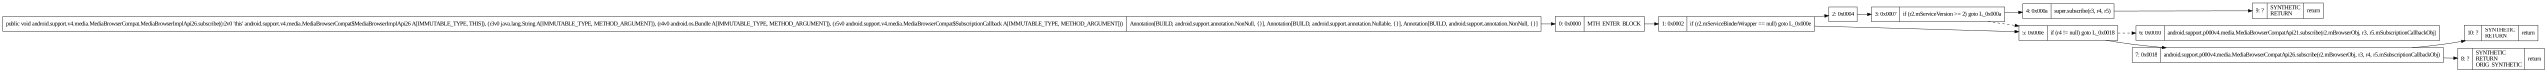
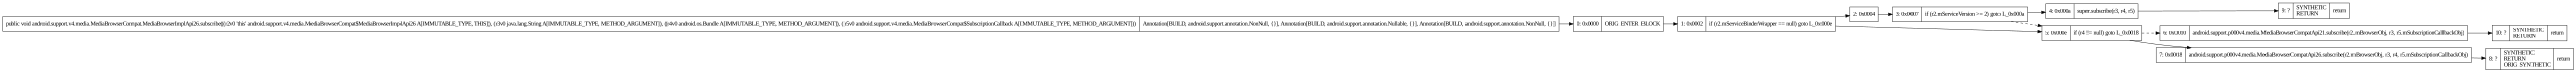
  digraph {
    fontname="Liberation Serif"
    rankdir=LR
    node [fontname="Liberation Serif" shape=record]
    edge [fontname="Liberation Serif"]
-   n1 [label="{0\:\ 0x0000|MTH_ENTER_BLOCK\l}"]
+   n1 [label="{0\:\ 0x0000|ORIG_ENTER_BLOCK\l}"]
    n2 [label="{1\:\ 0x0002|if (r2.mServiceBinderWrapper == null) goto L_0x000e\l}"]
    n3 [label="{2\:\ 0x0004}"]
    n4 [label="{5\:\ 0x000e|if (r4 != null) goto L_0x0018\l}"]
    n5 [label="{3\:\ 0x0007|if (r2.mServiceVersion \>= 2) goto L_0x000a\l}"]
    n6 [label="{6\:\ 0x0010|android.support.p000v4.media.MediaBrowserCompatApi21.subscribe(r2.mBrowserObj, r3, r5.mSubscriptionCallbackObj)\l}"]
    n7 [label="{7\:\ 0x0018|android.support.p000v4.media.MediaBrowserCompatApi26.subscribe(r2.mBrowserObj, r3, r4, r5.mSubscriptionCallbackObj)\l}"]
    n8 [label="{4\:\ 0x000a|super.subscribe(r3, r4, r5)\l}"]
    n9 [label="{9\:\ ?|SYNTHETIC\lRETURN\l|return\l}"]
    n10 [label="{10\:\ ?|SYNTHETIC\lRETURN\l|return\l}"]
    n11 [label="{8\:\ ?|SYNTHETIC\lRETURN\lORIG_SYNTHETIC\l|return\l}"]
    n12 [label="{public void android.support.v4.media.MediaBrowserCompat.MediaBrowserImplApi26.subscribe((r2v0 'this' android.support.v4.media.MediaBrowserCompat$MediaBrowserImplApi26 A[IMMUTABLE_TYPE, THIS]), (r3v0 java.lang.String A[IMMUTABLE_TYPE, METHOD_ARGUMENT]), (r4v0 android.os.Bundle A[IMMUTABLE_TYPE, METHOD_ARGUMENT]), (r5v0 android.support.v4.media.MediaBrowserCompat$SubscriptionCallback A[IMMUTABLE_TYPE, METHOD_ARGUMENT]))  | Annotation[BUILD, android.support.annotation.NonNull, \{\}], Annotation[BUILD, android.support.annotation.Nullable, \{\}], Annotation[BUILD, android.support.annotation.NonNull, \{\}]\l}"]
    n1 -> n2
    n2 -> n3 [style=solid]
    n2 -> n4
    n3 -> n5
    n4 -> n6 [style=dashed]
    n4 -> n7
    n5 -> n4 [style=dashed]
    n5 -> n8
-   n7 -> n10
+   n6 -> n10
    n7 -> n11
    n8 -> n9
    n12 -> n1
  }
